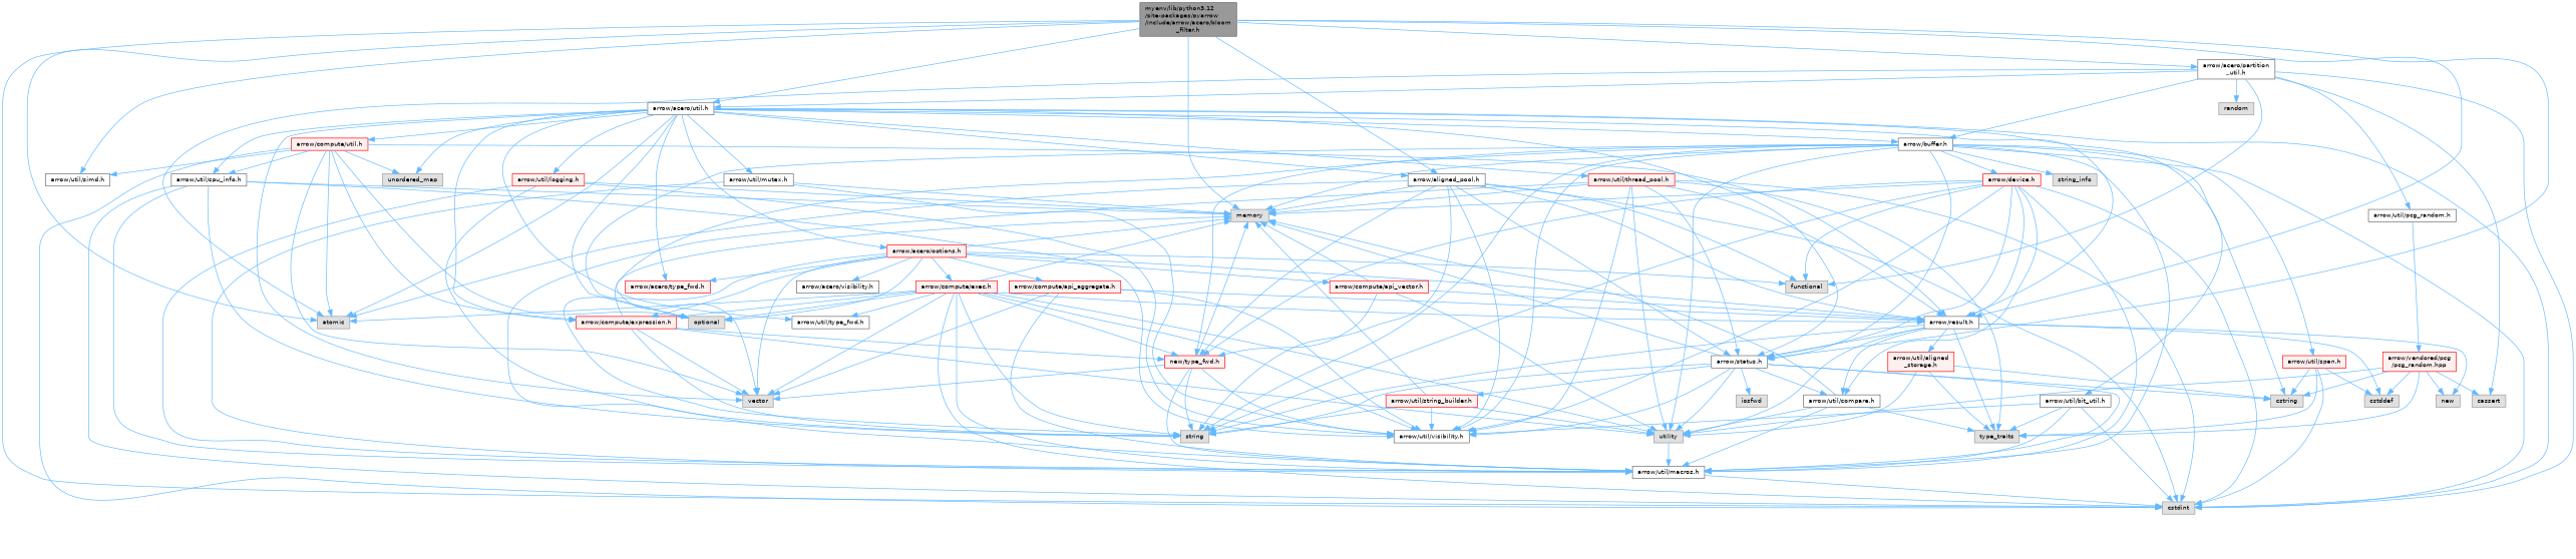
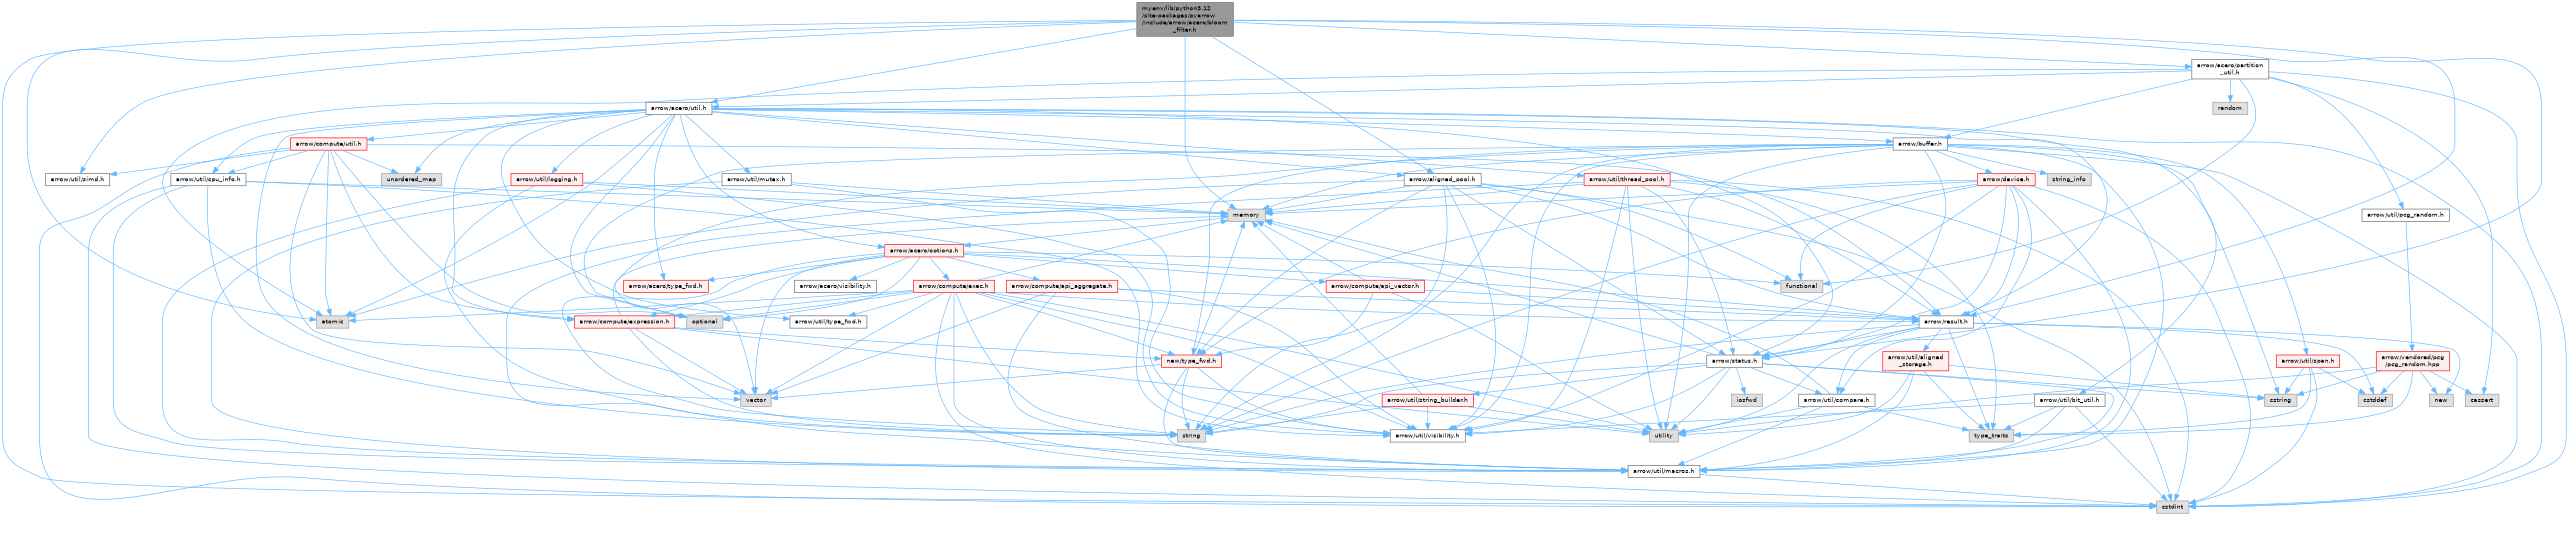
  digraph {
    node [color=grey60 fillcolor="#E0E0E0" fontname=Helvetica fontsize=10 shape=box style=filled]
    edge [color=steelblue1 fontname=Helvetica fontsize=10 labelfontname=Helvetica labelfontsize=10 style=solid]
    n1 [color=gray40 fillcolor=grey60 fontcolor=black height=0.2 label="myenv/lib/python3.12\l/site-packages/pyarrow\l/include/arrow/acero/bloom\l_filter.h" width=0.4]
    n2 [height=0.2 label=atomic width=0.4]
    n3 [height=0.2 label=cstdint width=0.4]
    n4 [height=0.2 label=memory width=0.4]
    n5 [color=grey40 fillcolor=white height=0.2 label="arrow/acero/partition\l_util.h" width=0.4]
    n6 [color=grey40 fillcolor=white height=0.2 label="arrow/acero/util.h" width=0.4]
    n7 [color=grey40 fillcolor=white height=0.2 label="arrow/result.h" width=0.4]
    n8 [color=grey40 fillcolor=white height=0.2 label="arrow/status.h" width=0.4]
    n9 [color=grey40 fillcolor=white height=0.2 label="arrow/util/simd.h" width=0.4]
    n10 [color=grey40 fillcolor=white height=0.2 label="arrow/aligned_pool.h" width=0.4]
    n11 [height=0.2 label=cassert width=0.4]
    n12 [height=0.2 label=functional width=0.4]
    n13 [height=0.2 label=random width=0.4]
    n14 [color=grey40 fillcolor=white height=0.2 label="arrow/buffer.h" width=0.4]
    n15 [color=grey40 fillcolor=white height=0.2 label="arrow/util/pcg_random.h" width=0.4]
    n16 [height=0.2 label=optional width=0.4]
    n17 [height=0.2 label=unordered_map width=0.4]
    n18 [height=0.2 label=vector width=0.4]
    n19 [color=red fillcolor="#FFF0F0" height=0.2 label="arrow/acero/options.h" width=0.4]
    n20 [color=red fillcolor="#FFF0F0" height=0.2 label="arrow/acero/type_fwd.h" width=0.4]
    n21 [color=red fillcolor="#FFF0F0" height=0.2 label="arrow/compute/expression.h" width=0.4]
    n22 [color=grey40 fillcolor=white height=0.2 label="arrow/util/type_fwd.h" width=0.4]
    n23 [color=red fillcolor="#FFF0F0" height=0.2 label="arrow/compute/util.h" width=0.4]
    n24 [color=grey40 fillcolor=white height=0.2 label="arrow/util/cpu_info.h" width=0.4]
    n25 [color=grey40 fillcolor=white height=0.2 label="arrow/util/bit_util.h" width=0.4]
    n26 [color=red fillcolor="#FFF0F0" height=0.2 label="arrow/util/logging.h" width=0.4]
    n27 [color=grey40 fillcolor=white height=0.2 label="arrow/util/mutex.h" width=0.4]
    n28 [color=red fillcolor="#FFF0F0" height=0.2 label="arrow/util/thread_pool.h" width=0.4]
    n29 [height=0.2 label=string width=0.4]
    n30 [height=0.2 label=cstddef width=0.4]
    n31 [height=0.2 label=new width=0.4]
    n32 [height=0.2 label=type_traits width=0.4]
    n33 [height=0.2 label=utility width=0.4]
    n34 [color=grey40 fillcolor=white height=0.2 label="arrow/util/compare.h" width=0.4]
    n35 [color=red fillcolor="#FFF0F0" height=0.2 label="arrow/util/aligned\l_storage.h" width=0.4]
    n36 [color=grey40 fillcolor=white height=0.2 label="arrow/util/macros.h" width=0.4]
    n37 [color=grey40 fillcolor=white height=0.2 label="arrow/util/visibility.h" width=0.4]
    n38 [height=0.2 label=cstring width=0.4]
    n39 [height=0.2 label=iosfwd width=0.4]
    n40 [color=red fillcolor="#FFF0F0" height=0.2 label="arrow/util/string_builder.h" width=0.4]
    n41 [color=red fillcolor="#FFF0F0" height=0.2 label="new/type_fwd.h" width=0.4]
    n42 [height=0.2 label=string_info width=0.4]
    n43 [color=red fillcolor="#FFF0F0" height=0.2 label="arrow/device.h" width=0.4]
    n44 [color=red fillcolor="#FFF0F0" height=0.2 label="arrow/util/span.h" width=0.4]
    n45 [color=red fillcolor="#FFF0F0" height=0.2 label="arrow/vendored/pcg\l/pcg_random.hpp" width=0.4]
    n46 [color=grey40 fillcolor=white height=0.2 label="arrow/acero/visibility.h" width=0.4]
    n47 [color=red fillcolor="#FFF0F0" height=0.2 label="arrow/compute/api_aggregate.h" width=0.4]
    n48 [color=red fillcolor="#FFF0F0" height=0.2 label="arrow/compute/api_vector.h" width=0.4]
    n49 [color=red fillcolor="#FFF0F0" height=0.2 label="arrow/compute/exec.h" width=0.4]
    n1 -> n2
    n1 -> n3
    n1 -> n4
    n1 -> n5
    n1 -> n6
    n1 -> n7
    n1 -> n8
    n1 -> n9
    n1 -> n10
    n5 -> n2
    n5 -> n3
    n5 -> n6
    n5 -> n11
    n5 -> n12
    n5 -> n13
    n5 -> n14
    n5 -> n15
    n6 -> n2
    n6 -> n3
    n6 -> n7
    n6 -> n8
    n6 -> n10
    n6 -> n14
    n6 -> n16
    n6 -> n17
    n6 -> n18
    n6 -> n19
    n6 -> n20
    n6 -> n21
    n6 -> n22
    n6 -> n23
    n6 -> n24
    n6 -> n25
    n6 -> n26
    n6 -> n27
    n6 -> n28
    n7 -> n8
    n7 -> n29
    n7 -> n30
    n7 -> n31
    n7 -> n32
    n7 -> n33
    n7 -> n34
    n7 -> n35
    n8 -> n4
    n8 -> n29
    n8 -> n33
    n8 -> n34
    n8 -> n36
    n8 -> n37
    n8 -> n38
    n8 -> n39
    n8 -> n40
    n10 -> n2
    n10 -> n3
    n10 -> n4
    n10 -> n7
    n10 -> n8
    n10 -> n12
    n10 -> n29
    n10 -> n37
    n10 -> n41
    n14 -> n3
    n14 -> n4
    n14 -> n8
    n14 -> n16
    n14 -> n18
    n14 -> n29
    n14 -> n33
    n14 -> n36
    n14 -> n37
    n14 -> n38
    n14 -> n41
    n14 -> n42
    n14 -> n43
    n14 -> n44
    n15 -> n45
-   n19 -> n4
+   n4 -> n19
    n19 -> n7
    n19 -> n12
    n19 -> n16
    n19 -> n18
    n19 -> n20
    n19 -> n21
    n19 -> n29
    n19 -> n46
    n19 -> n47
    n19 -> n48
    n19 -> n49
    n21 -> n4
    n21 -> n18
    n21 -> n29
    n21 -> n33
    n21 -> n41
    n23 -> n2
    n23 -> n3
    n23 -> n7
    n23 -> n9
    n23 -> n16
    n23 -> n17
    n23 -> n18
    n23 -> n21
    n23 -> n24
    n24 -> n3
    n24 -> n4
    n24 -> n29
    n24 -> n36
    n24 -> n37
    n25 -> n3
    n25 -> n32
    n25 -> n36
    n25 -> n37
    n26 -> n4
    n26 -> n29
    n26 -> n36
    n26 -> n37
    n27 -> n4
    n27 -> n36
    n27 -> n37
    n28 -> n3
    n28 -> n4
    n28 -> n7
    n28 -> n8
    n28 -> n32
    n28 -> n33
    n28 -> n36
    n28 -> n37
    n34 -> n4
    n34 -> n32
    n34 -> n33
    n34 -> n36
    n35 -> n32
    n35 -> n33
-   n33 -> n36
+   n35 -> n36
    n35 -> n38
    n36 -> n3
    n40 -> n4
    n40 -> n29
    n40 -> n33
    n40 -> n37
    n41 -> n4
    n41 -> n18
    n41 -> n29
    n41 -> n36
    n41 -> n37
    n43 -> n3
    n43 -> n4
    n43 -> n7
    n43 -> n8
    n43 -> n12
    n43 -> n29
    n43 -> n34
    n43 -> n36
    n43 -> n37
    n43 -> n41
    n44 -> n3
    n44 -> n30
    n44 -> n32
    n44 -> n38
    n45 -> n11
    n45 -> n30
    n45 -> n31
    n45 -> n32
    n45 -> n33
    n45 -> n38
    n47 -> n7
    n47 -> n18
    n47 -> n36
    n47 -> n37
    n48 -> n4
    n48 -> n7
    n48 -> n33
    n48 -> n41
    n49 -> n2
    n49 -> n3
    n49 -> n4
    n49 -> n7
    n49 -> n16
    n49 -> n18
    n49 -> n21
    n49 -> n22
    n49 -> n29
    n49 -> n33
    n49 -> n36
    n49 -> n37
    n49 -> n41
  }
